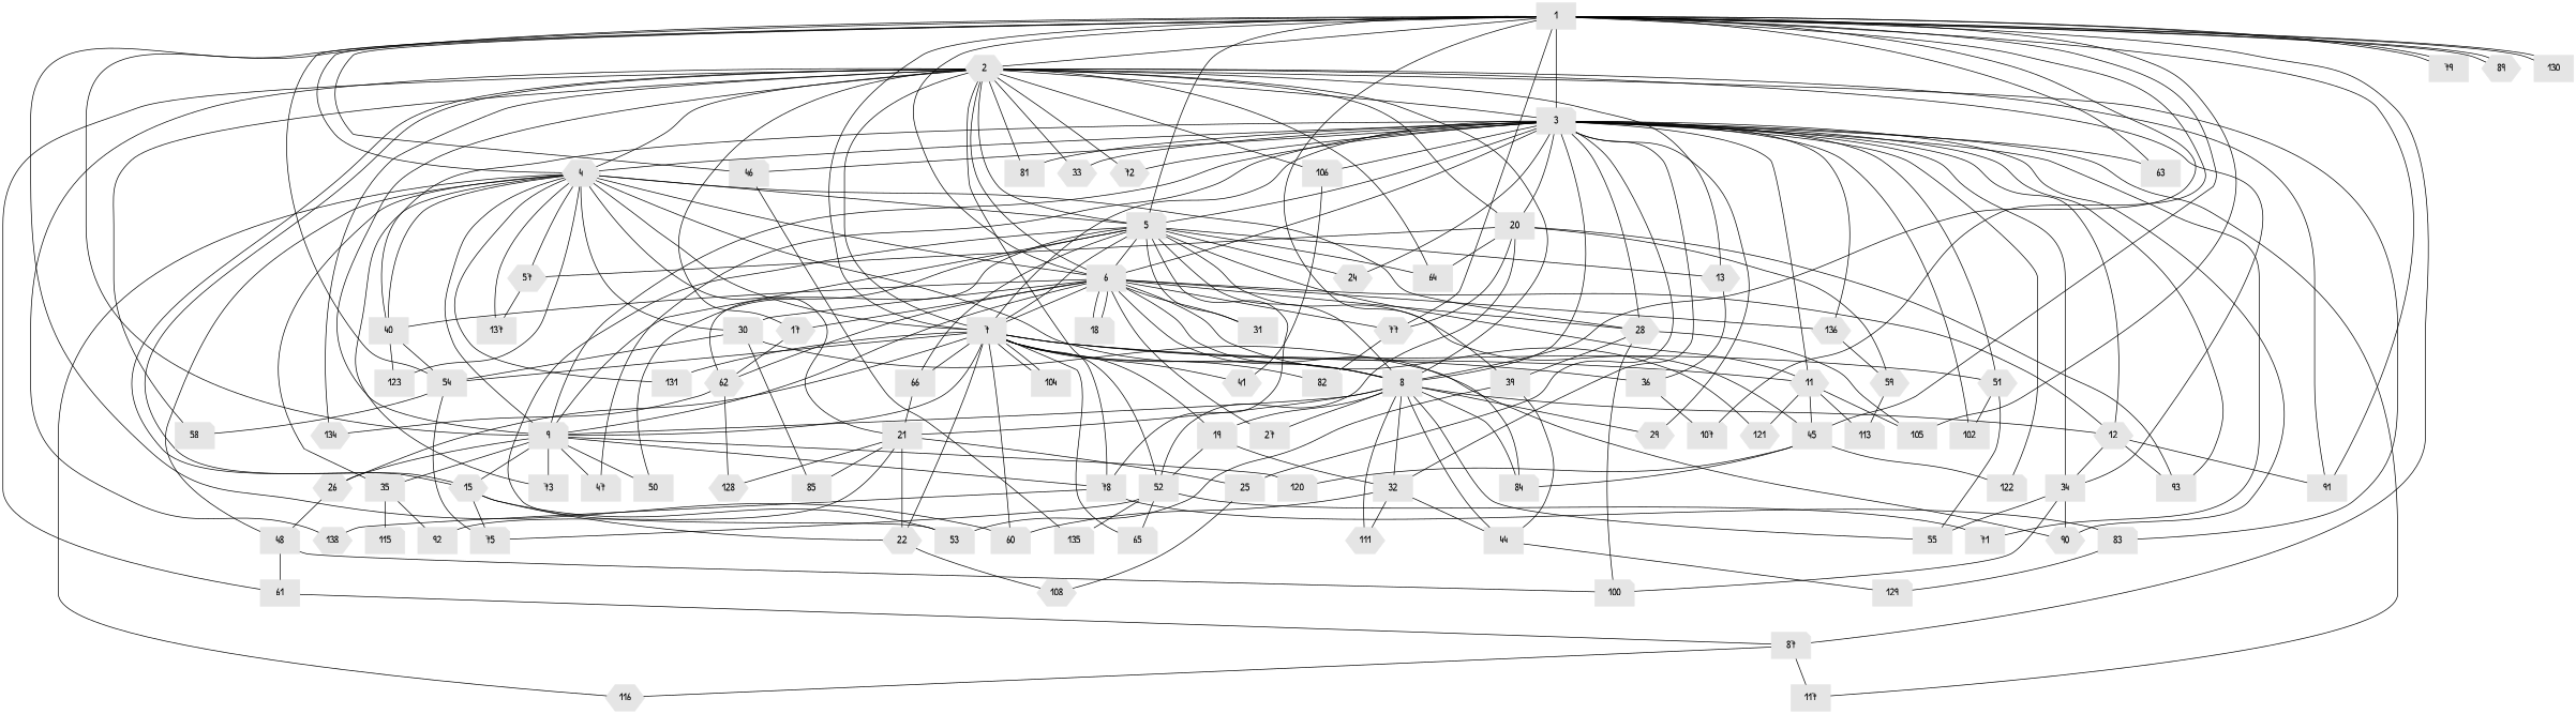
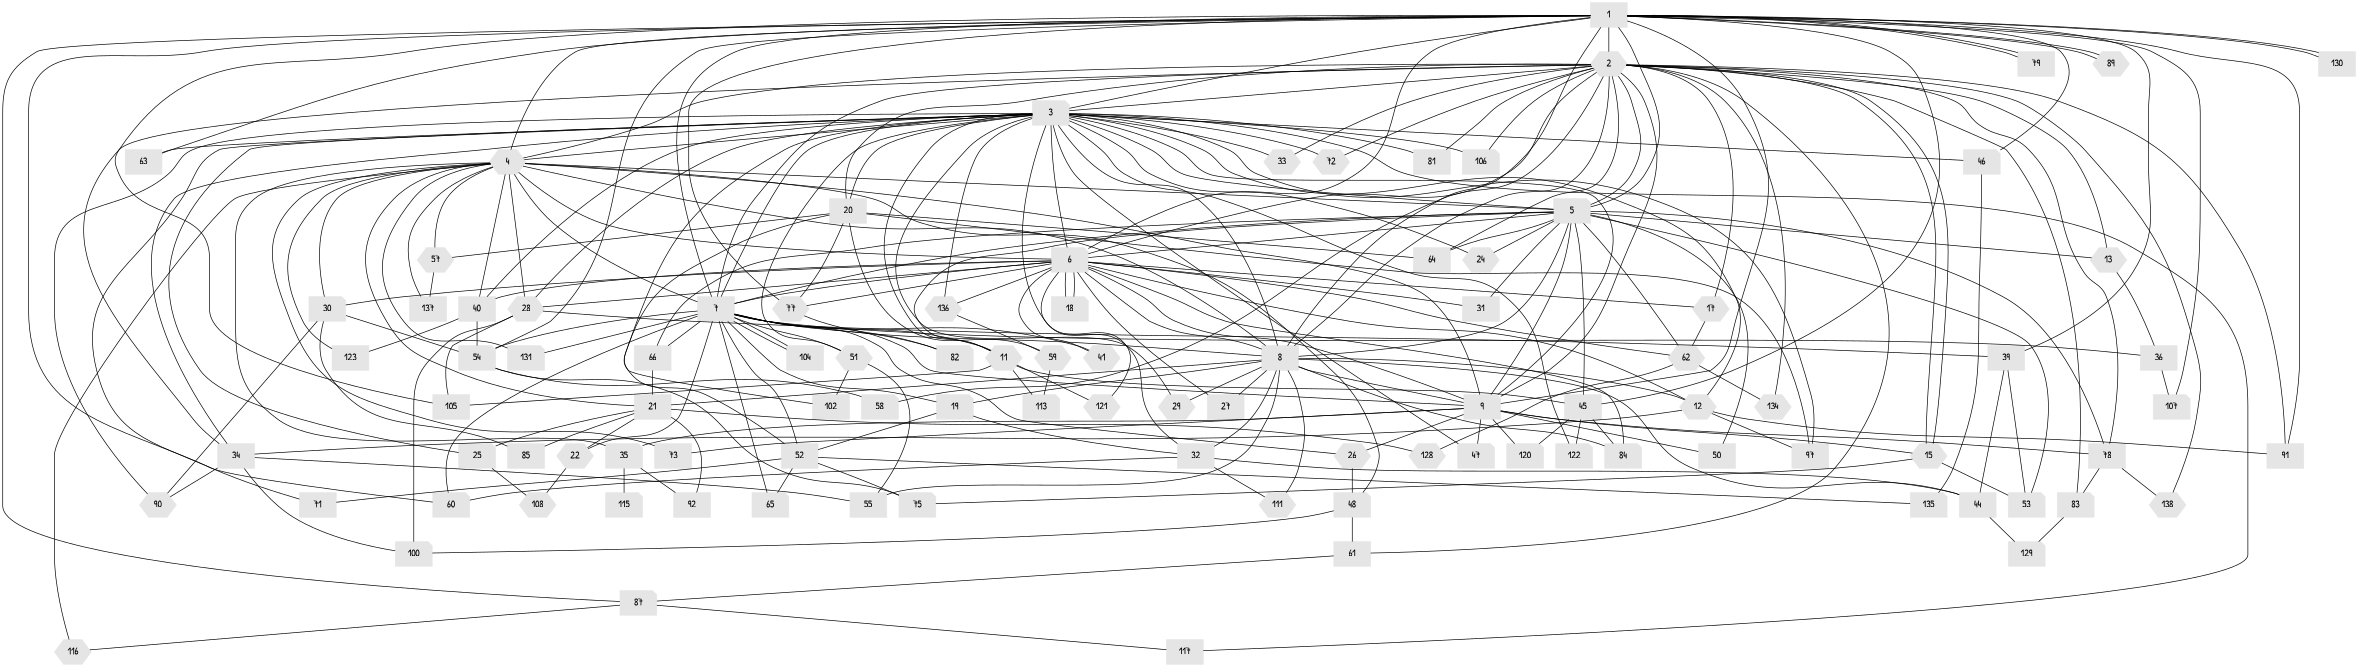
  graph {
    fontname="Patrick Hand"
    node [color=gray90 fontname="Patrick Hand" shape=box style=filled]
    edge [fontname="Patrick Hand"]
    1 [super="+98"]
    2 [shape=hexagon super="+126"]
    3 [shape=note super="+10"]
    4 [shape=hexagon super="+14"]
    5 [shape=note super="+132"]
    6 [shape=note super="+125"]
    7 [super="+66"]
    8 [super="+38"]
    9 [shape=note super="+109"]
    39 [super="+114"]
    45 [super="+86"]
    46 [shape=note]
    54 [shape=note super="+67"]
    60 [shape=note super="+139"]
    63
    77 [shape=hexagon super="+140"]
    79
    87 [shape=note]
    89 [shape=hexagon]
    91 [super="+96"]
    105 [super="+124"]
    107 [shape=note]
    130
    13 [shape=hexagon]
    15 [shape=hexagon super="+23"]
    17 [shape=hexagon]
    20 [super="+95"]
    33 [shape=hexagon]
    34 [super="+74"]
    58 [shape=note]
    61
    64
    72 [shape=hexagon]
    78 [super="+127"]
    81
    83 [shape=note]
    106 [shape=note]
    134 [shape=hexagon]
    138 [shape=hexagon]
    11 [shape=hexagon super="+41"]
    12 [shape=hexagon super="+94"]
    24 [shape=hexagon]
    25 [shape=note]
    28 [shape=hexagon super="+49"]
    29 [shape=hexagon]
    32 [super="+97"]
    40 [super="+56"]
    47 [shape=note]
    51 [shape=hexagon super="+69"]
    71
    90 [shape=hexagon super="+101"]
-   93 [super="+103"]
+   93 [super="+103" label=97]
    102
    117
    122 [shape=note]
    136 [shape=hexagon]
    21 [super="+99"]
    30 [shape=note]
    35 [shape=note]
    48 [shape=note]
    57 [shape=hexagon]
    73
    116 [shape=hexagon]
    123
    131 [shape=note]
    137
    n67 [label=66 super="+37"]
    31
    50
    53 [shape=note]
    62 [shape=hexagon super="+118"]
    18 [shape=note]
    27
    n74 [label=41 shape=hexagon]
    84 [shape=note super="+88"]
    121 [shape=hexagon]
    19 [shape=note super="+43"]
    22 [shape=hexagon super="+68"]
    26 [shape=hexagon super="+133"]
    36
    52 [super="+80"]
    65 [shape=note]
    82 [shape=note]
    104
    44 [super="+119"]
    55 [super="+70"]
    111 [shape=hexagon]
    120 [shape=note]
    135 [shape=note]
    75 [shape=note]
    59 [shape=hexagon]
    100 [shape=note super="+110"]
    129 [shape=note]
    113 [shape=note]
    108 [shape=hexagon]
    85
    92
    128 [shape=hexagon]
    115 [shape=note]
    1 -- 2
    1 -- 3 [weight=3]
    1 -- 4
    1 -- 5
    1 -- 6
    1 -- 7
    1 -- 8
    1 -- 9
    1 -- 39
    1 -- 45
    1 -- 46
    1 -- 54
    1 -- 60
    1 -- 63
    1 -- 77
    1 -- 79
    1 -- 79
    1 -- 87
    1 -- 89
    1 -- 89
    1 -- 91
    1 -- 105
    1 -- 107
    1 -- 130
    1 -- 130
    2 -- 3 [weight=2]
    2 -- 4
    2 -- 5 [weight=2]
    2 -- 6 [weight=2]
    2 -- 7
    2 -- 8
    2 -- 9
    2 -- 91
    2 -- 13
    2 -- 15
    2 -- 15
    2 -- 17
    2 -- 20
    2 -- 33
    2 -- 34
    2 -- 58
    2 -- 61
    2 -- 64
    2 -- 72
    2 -- 78
    2 -- 81
    2 -- 83
    2 -- 106
    2 -- 134
    2 -- 138
    3 -- 4 [weight=3]
    3 -- 5 [weight=2]
    3 -- 6 [weight=2]
    3 -- 7 [weight=2]
    3 -- 8 [weight=2]
    3 -- 9 [weight=3]
    3 -- 46
    3 -- 63
    3 -- 20
    3 -- 33
    3 -- 34
    3 -- 72
    3 -- 81
    3 -- 106
    3 -- 11
    3 -- 12
    3 -- 24
    3 -- 25
    3 -- 28
    3 -- 29
    3 -- 32 [weight=2]
    3 -- 40
    3 -- 47
    3 -- 51 [weight=2]
    3 -- 71
    3 -- 90
    3 -- 93
    3 -- 102
    3 -- 117
    3 -- 122
    3 -- 136
    4 -- 5
    4 -- 6
    4 -- 7
    4 -- 8
    4 -- 9
    4 -- 28
    4 -- 40
    4 -- 21
    4 -- 30
    4 -- 35
    4 -- 48
    4 -- 57
    4 -- 73
    4 -- 116
    4 -- 123
    4 -- 131
    4 -- 137
    5 -- 6
    5 -- 7
    5 -- 8
    5 -- 9
    5 -- 45
    5 -- 13
    5 -- 64
    5 -- 78
    5 -- 11
    5 -- 24
    5 -- n67
    5 -- 31
    5 -- 50
    5 -- 53
    5 -- 62
    6 -- 7
    6 -- 8
    6 -- 9
    6 -- 77
    6 -- 17
    6 -- 12
    6 -- 28
    6 -- 40
    6 -- 136
    6 -- 30
    6 -- 31
    6 -- 62
    6 -- 18
    6 -- 18
    6 -- 27
-   106 -- n74
+   6 -- n74
    6 -- 84
    6 -- 121
    7 -- 8
    7 -- 9
    7 -- 54
    7 -- 60
    7 -- 11
    7 -- 51
    7 -- 131
    7 -- n67
    7 -- n74
    7 -- 19
    7 -- 22
    7 -- 26
    7 -- 36
    7 -- 52
    7 -- 65
    7 -- 82
    7 -- 104
    7 -- 104
    8 -- 9
    8 -- 12
    8 -- 29
    8 -- 32 [weight=2]
    8 -- 21 [weight=2]
    8 -- 27
    8 -- 84
    8 -- 19
    8 -- 44
    8 -- 55
    8 -- 111
    9 -- 15
    9 -- 78
    9 -- 47
    9 -- 35
    9 -- 73
    9 -- 50
    9 -- 26
    9 -- 120
    39 -- 53
    39 -- 44
    45 -- 122
    45 -- 84
    45 -- 120
    46 -- 135
    54 -- 58
    54 -- 75
    77 -- 82
    87 -- 117
    87 -- 116
    13 -- 36
    15 -- 53
-   15 -- 22
    15 -- 75
    17 -- 62
    20 -- 77
    20 -- 64
    20 -- 93
    20 -- 57
    20 -- 52
    20 -- 59
    34 -- 90
    34 -- 55
    34 -- 100
    61 -- 87
    78 -- 83
    78 -- 138
    83 -- 129
    11 -- 45
    11 -- 105
    11 -- 121
    11 -- 113
    12 -- 91
    12 -- 34
    12 -- 93
    25 -- 108
    28 -- 39
    28 -- 105
    28 -- 100
    32 -- 60
    32 -- 44
    32 -- 111
    40 -- 54
    40 -- 123
    51 -- 102
    51 -- 55
    136 -- 59
    21 -- 25
    21 -- 22
    21 -- 85
    21 -- 92
    21 -- 128
    30 -- 54
    30 -- 90
    30 -- 85
    35 -- 92
    35 -- 115
    48 -- 61
    48 -- 100
    57 -- 137
    n67 -- 21
    62 -- 134
    62 -- 128
    19 -- 32
    19 -- 52
    22 -- 108
    26 -- 48
    36 -- 107
    52 -- 71
    52 -- 65
    52 -- 135
    52 -- 75
    44 -- 129
    59 -- 113
  }
